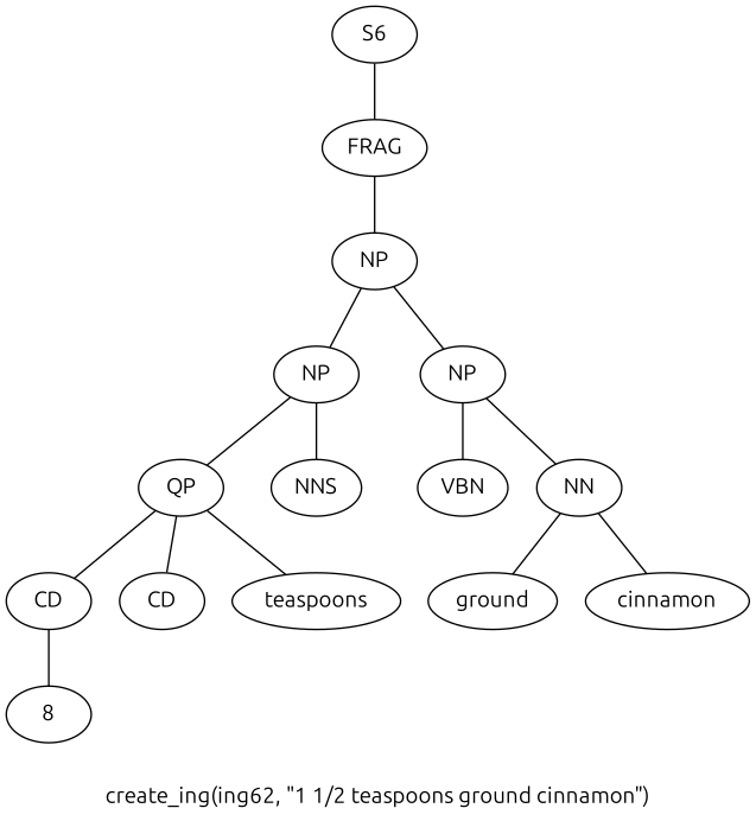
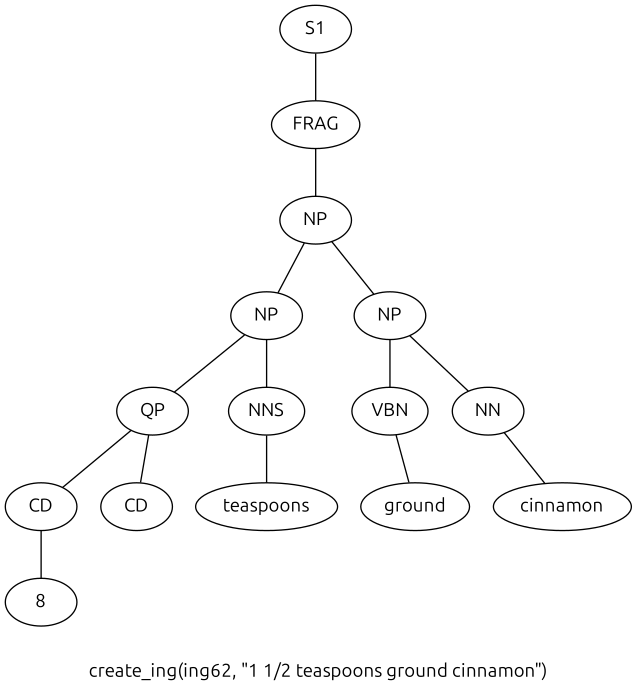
  graph {
    fontname=Ubuntu
    label="create_ing(ing62, \"1 1/2 teaspoons ground cinnamon\")"
    node [fontname=Ubuntu]
    edge [fontname=Ubuntu]
-   n1 [label=S6]
+   n1 [label=S1]
    n2 [label=FRAG]
    n3 [label=NP]
    n4 [label=NP]
    n5 [label=NP]
    n6 [label=QP]
    n7 [label=NNS]
    n8 [label=VBN]
    n9 [label=NN]
    n10 [label=CD]
    n11 [label=CD]
    n12 [label=teaspoons]
    n13 [label=8]
    n14 [label=ground]
    n15 [label=cinnamon]
    n1 -- n2
    n2 -- n3
    n3 -- n4
    n3 -- n5
    n4 -- n6
    n4 -- n7
    n5 -- n8
    n5 -- n9
    n6 -- n10
    n6 -- n11
-   n6 -- n12
-   n9 -- n14
+   n7 -- n12
+   n8 -- n14
    n9 -- n15
    n10 -- n13
  }
